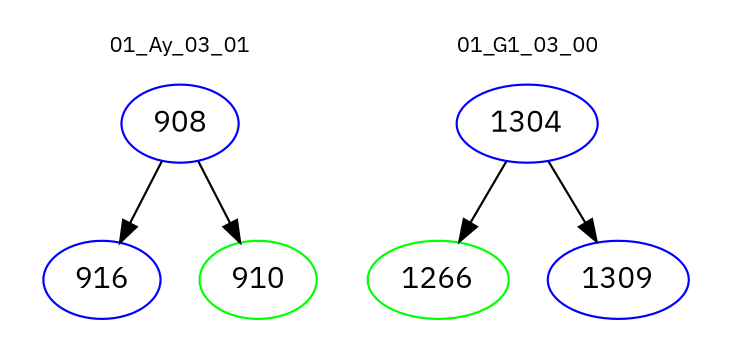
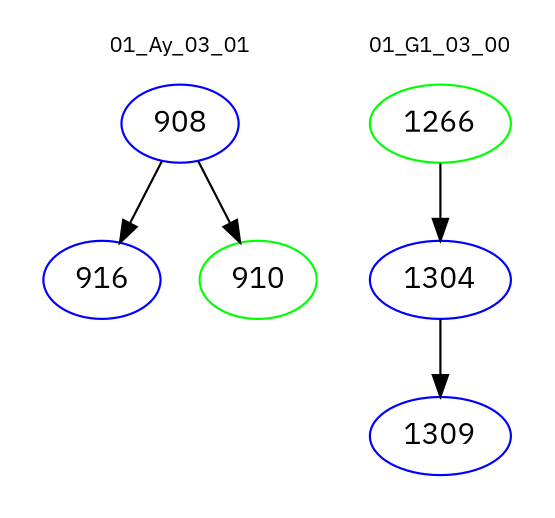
  digraph {
    fontname="IBM Plex Sans"
    node [color=blue fontname="IBM Plex Sans"]
    edge [color=black fontname="IBM Plex Sans"]
    n1 [label=908]
    n2 [label=916]
    n3 [color=green label=910]
    n4 [label=1304]
    n5 [color=green label=1266]
    n6 [label=1309]
    subgraph cluster_1 {
      color=white
      fontsize=10
      label="01_Ay_03_01"
      n1
      n2
      n3
    }
    subgraph cluster_2 {
      color=white
      fontsize=10
      label="01_G1_03_00"
      n4
      n5
      n6
    }
    n1 -> n2
    n1 -> n3
-   n4 -> n5
+   n5 -> n4
    n4 -> n6
  }
